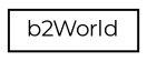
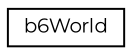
  digraph {
    rankdir=LR
    fontname=Montserrat
-   n1 [color=black fillcolor=white fontname=Montserrat fontsize=10 height=0.2 label=b2World shape=record style=filled width=0.4]
+   n1 [color=black fillcolor=white fontname=Montserrat fontsize=10 height=0.2 label=b6World shape=record style=filled width=0.4]
  }
